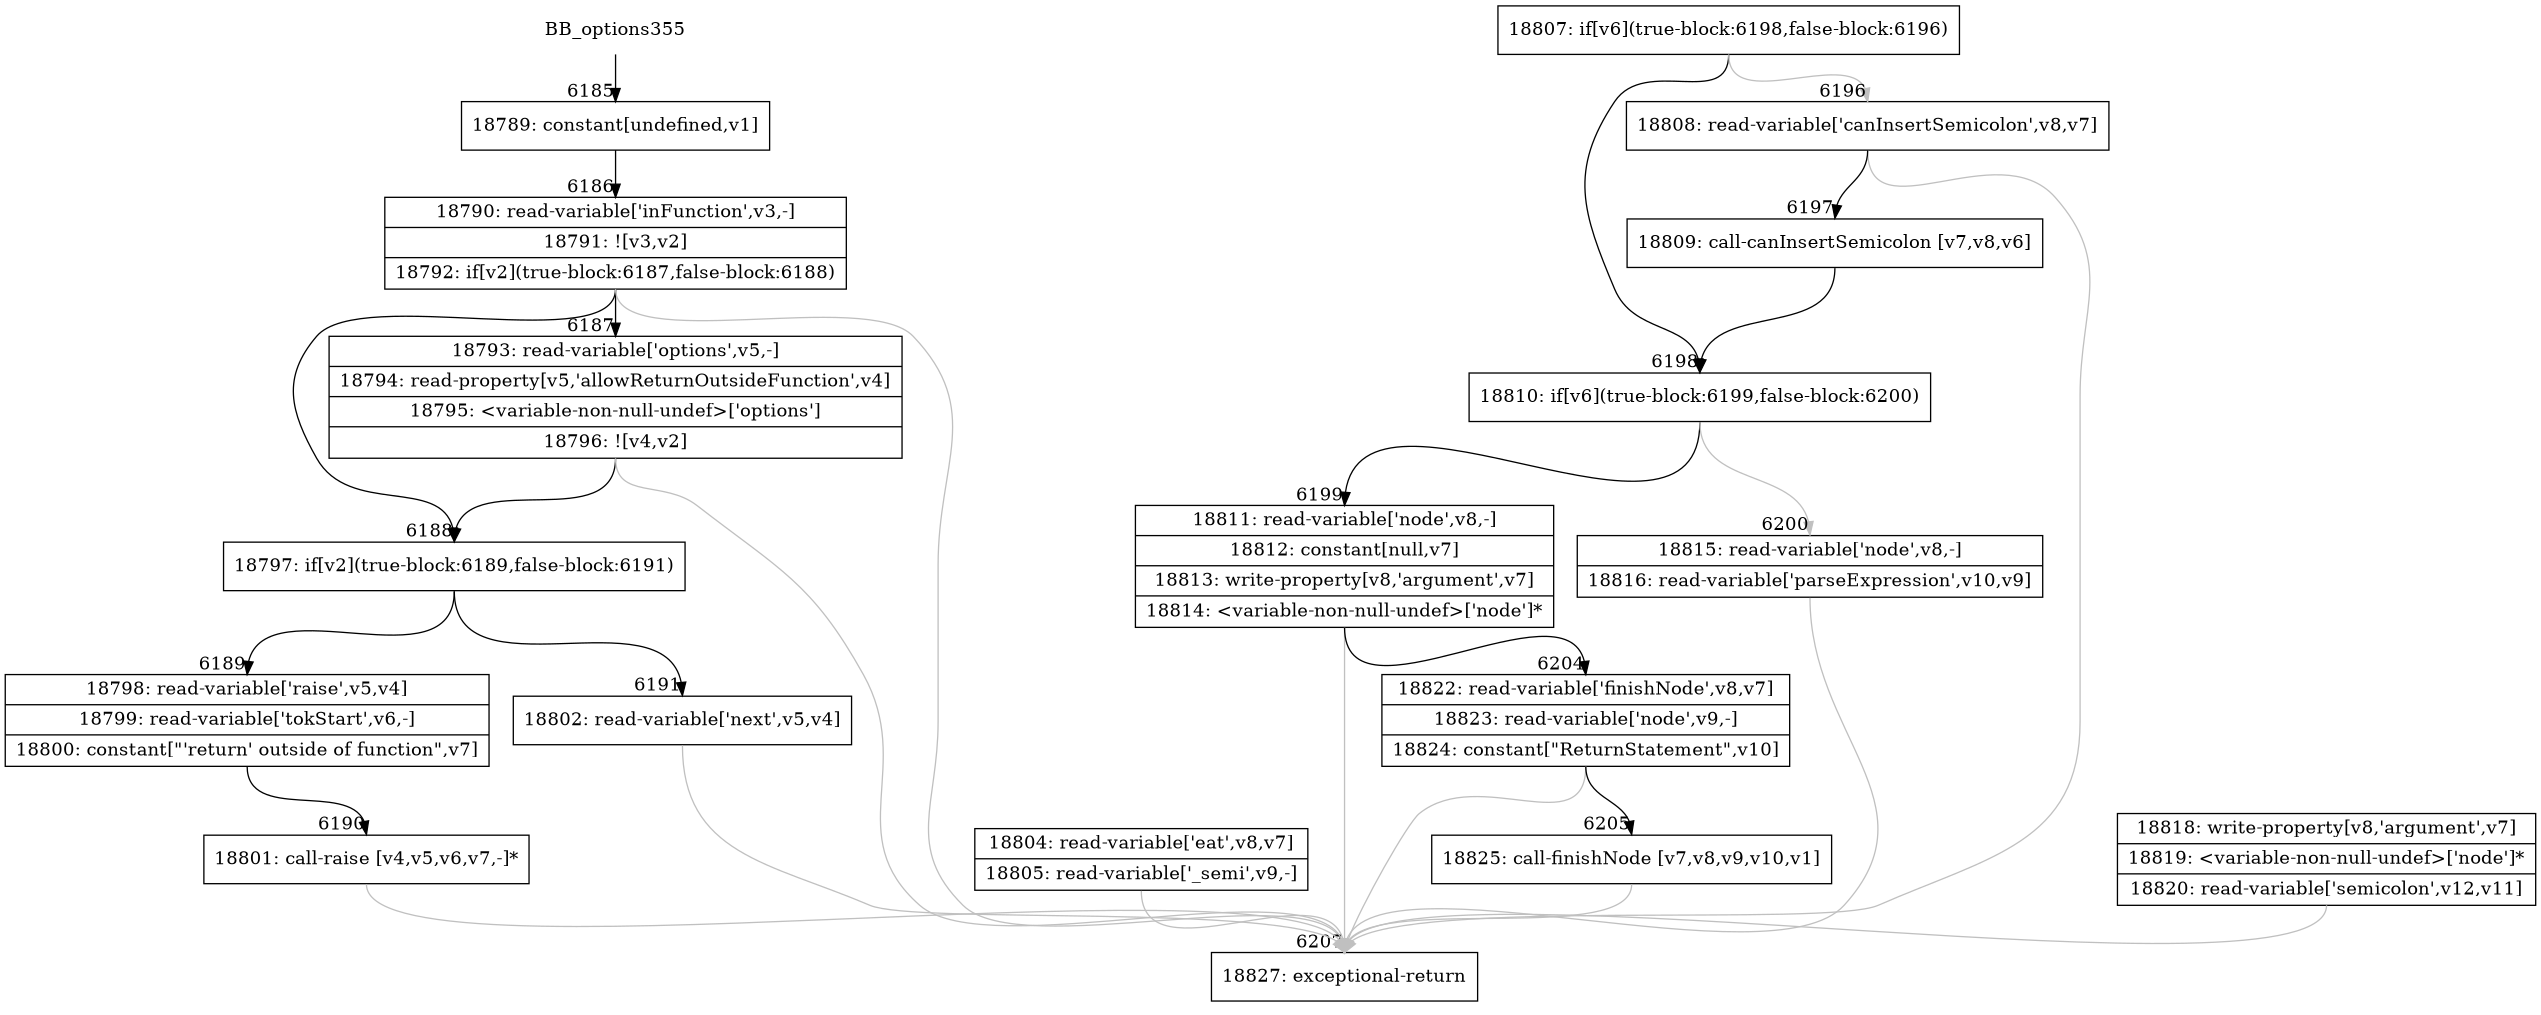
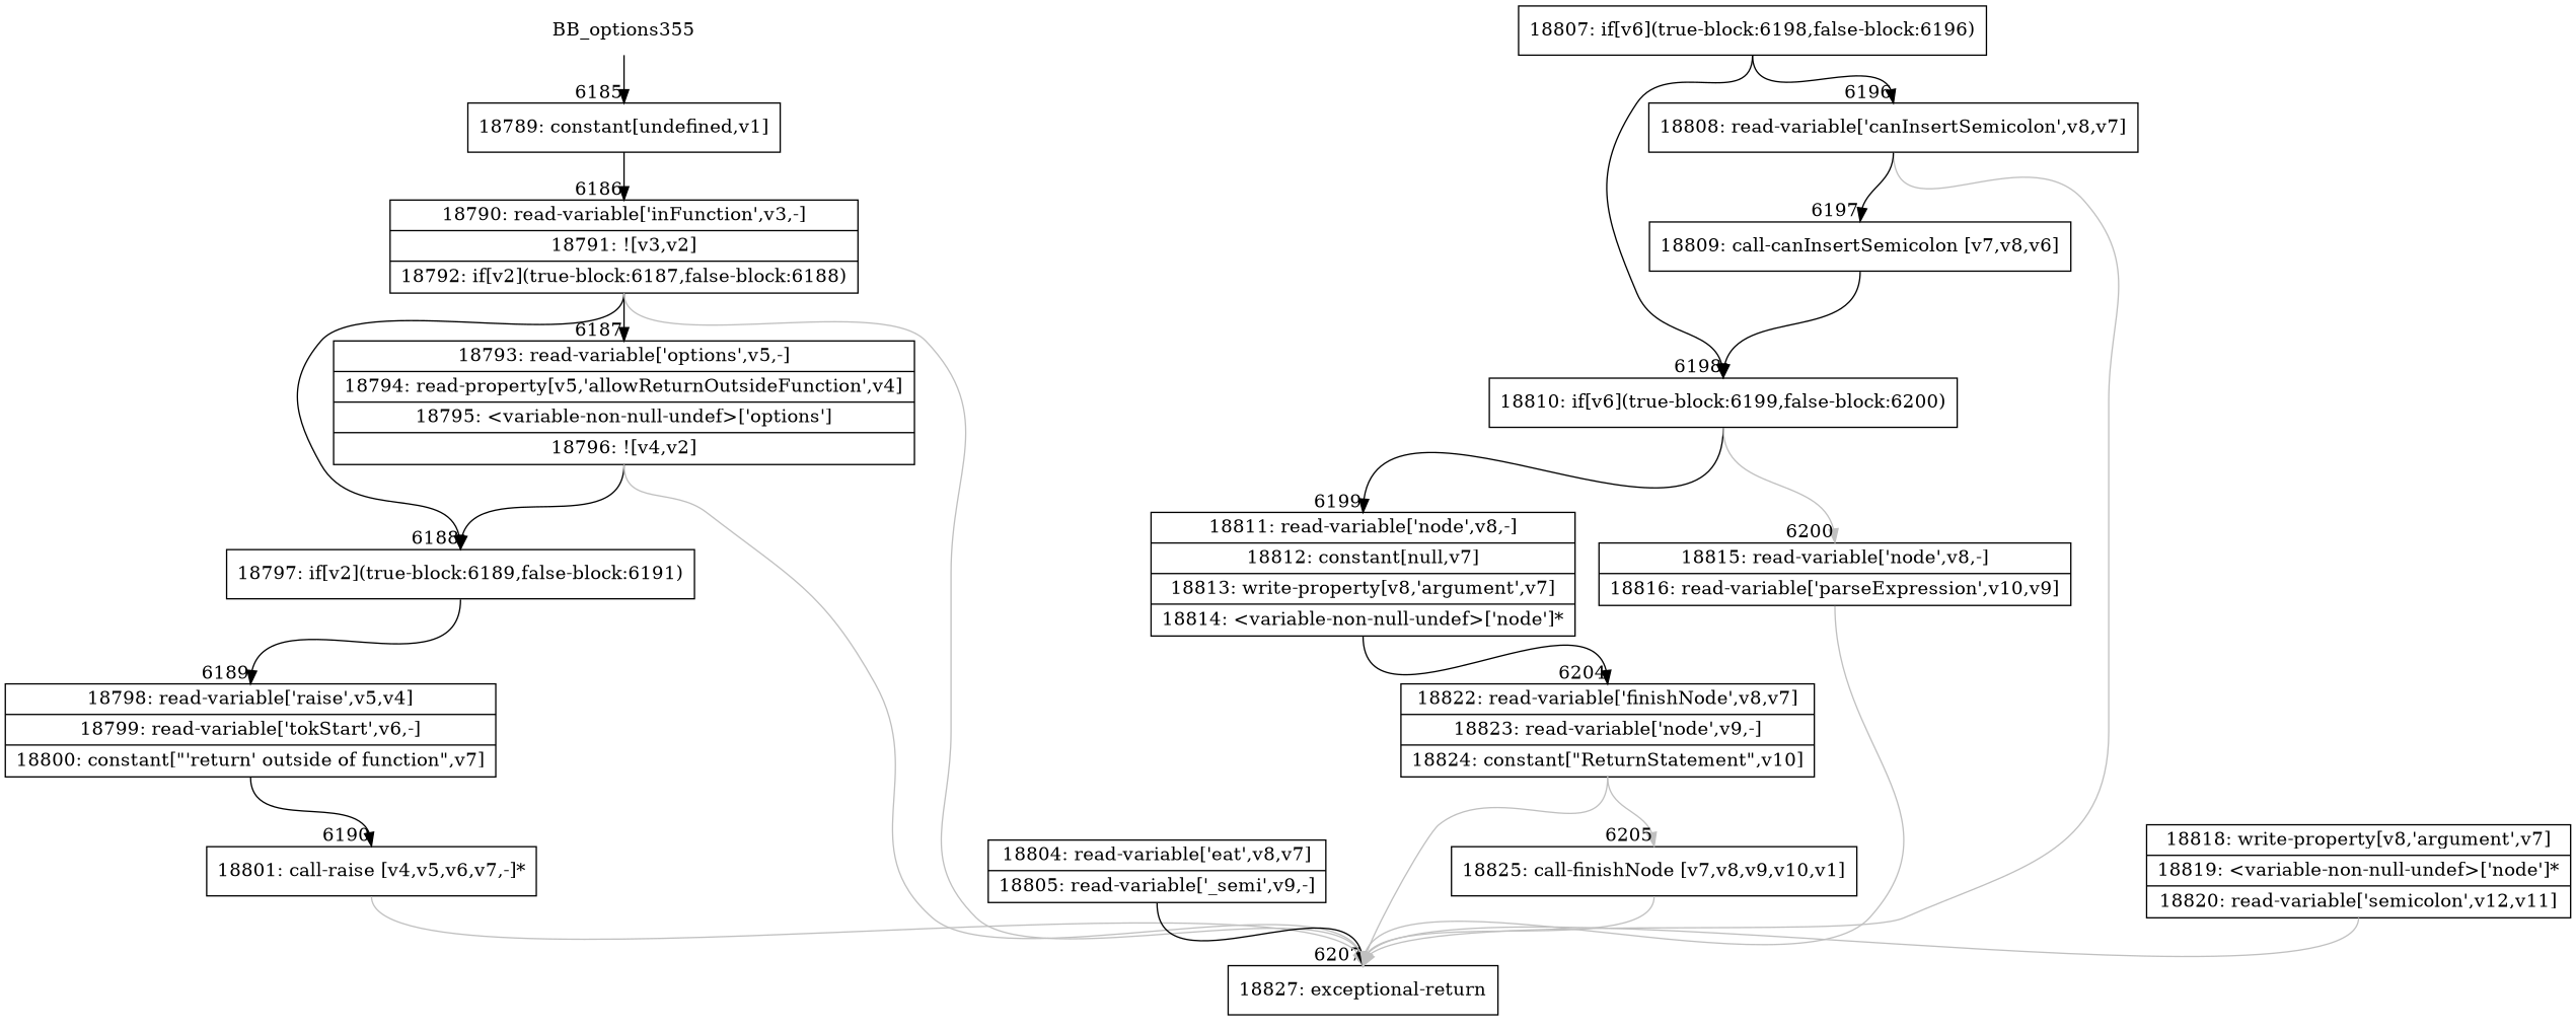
  digraph {
    rankdir=TD
    node [shape=record]
    edge [headport=n tailport=s]
    n1 [label=BB_options355 shape=none]
    n2 [label="{18789: constant[undefined,v1]}"]
    n3 [label="{18790: read-variable['inFunction',v3,-]|18791: ![v3,v2]|18792: if[v2](true-block:6187,false-block:6188)}"]
    n4 [label="{18797: if[v2](true-block:6189,false-block:6191)}"]
    n5 [label="{18793: read-variable['options',v5,-]|18794: read-property[v5,'allowReturnOutsideFunction',v4]|18795: \<variable-non-null-undef\>['options']|18796: ![v4,v2]}"]
    n6 [label="{18827: exceptional-return}"]
    n7 [label="{18798: read-variable['raise',v5,v4]|18799: read-variable['tokStart',v6,-]|18800: constant[\"'return' outside of function\",v7]}"]
-   n8 [label="{18802: read-variable['next',v5,v4]}"]
    n9 [label="{18801: call-raise [v4,v5,v6,v7,-]*}"]
    n10 [label="{18804: read-variable['eat',v8,v7]|18805: read-variable['_semi',v9,-]}"]
    n11 [label="{18807: if[v6](true-block:6198,false-block:6196)}"]
    n12 [label="{18810: if[v6](true-block:6199,false-block:6200)}"]
    n13 [label="{18808: read-variable['canInsertSemicolon',v8,v7]}"]
    n14 [label="{18811: read-variable['node',v8,-]|18812: constant[null,v7]|18813: write-property[v8,'argument',v7]|18814: \<variable-non-null-undef\>['node']*}"]
    n15 [label="{18815: read-variable['node',v8,-]|18816: read-variable['parseExpression',v10,v9]}"]
    n16 [label="{18809: call-canInsertSemicolon [v7,v8,v6]}"]
    n17 [label="{18822: read-variable['finishNode',v8,v7]|18823: read-variable['node',v9,-]|18824: constant[\"ReturnStatement\",v10]}"]
    n18 [label="{18825: call-finishNode [v7,v8,v9,v10,v1]}"]
    n19 [label="{18818: write-property[v8,'argument',v7]|18819: \<variable-non-null-undef\>['node']*|18820: read-variable['semicolon',v12,v11]}"]
    n1 -> n2 [headlabel="    6185"]
    n2 -> n3 [headlabel="      6186"]
    n3 -> n4 [headlabel="      6188"]
    n3 -> n5 [headlabel="      6187"]
    n3 -> n6 [color=gray headlabel="      6207"]
    n4 -> n7 [headlabel="      6189"]
-   n4 -> n8 [headlabel="      6191"]
    n5 -> n4
    n5 -> n6 [color=gray]
    n7 -> n9 [headlabel="      6190"]
-   n8 -> n6 [color=gray]
    n9 -> n6 [color=gray]
-   n10 -> n6 [color=gray]
+   n10 -> n6 [color=black]
    n11 -> n12 [headlabel="      6198"]
-   n11 -> n13 [headlabel="      6196" color=gray]
+   n11 -> n13 [headlabel="      6196"]
    n12 -> n14 [headlabel="      6199"]
    n12 -> n15 [color=gray headlabel="      6200"]
    n13 -> n6 [color=gray]
    n13 -> n16 [headlabel="      6197"]
-   n14 -> n6 [color=gray]
    n14 -> n17 [headlabel="      6204"]
    n15 -> n6 [color=gray]
    n16 -> n12
    n17 -> n6 [color=gray]
-   n17 -> n18 [headlabel="      6205"]
+   n17 -> n18 [headlabel="      6205" color=gray]
    n18 -> n6 [color=gray]
    n19 -> n6 [color=gray]
  }
